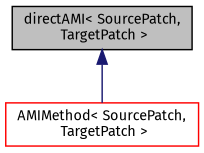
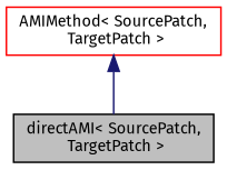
  digraph {
    fontname="Fira Sans"
    node [fontname="Fira Sans" fontsize=10 shape=record]
    n1 [color=black fillcolor=grey75 fontcolor=black height=0.2 label="directAMI\< SourcePatch,\l TargetPatch \>" style=filled width=0.4]
    n2 [color=red height=0.2 label="AMIMethod\< SourcePatch,\l TargetPatch \>" width=0.4]
-   n1 -> n2 [color=midnightblue dir=back fontname="Fira Sans" fontsize=10 labelfontname=FreeSans labelfontsize=10 style=solid]
+   n2 -> n1 [color=midnightblue dir=back fontname="Fira Sans" fontsize=10 labelfontname=FreeSans labelfontsize=10 style=solid]
  }
